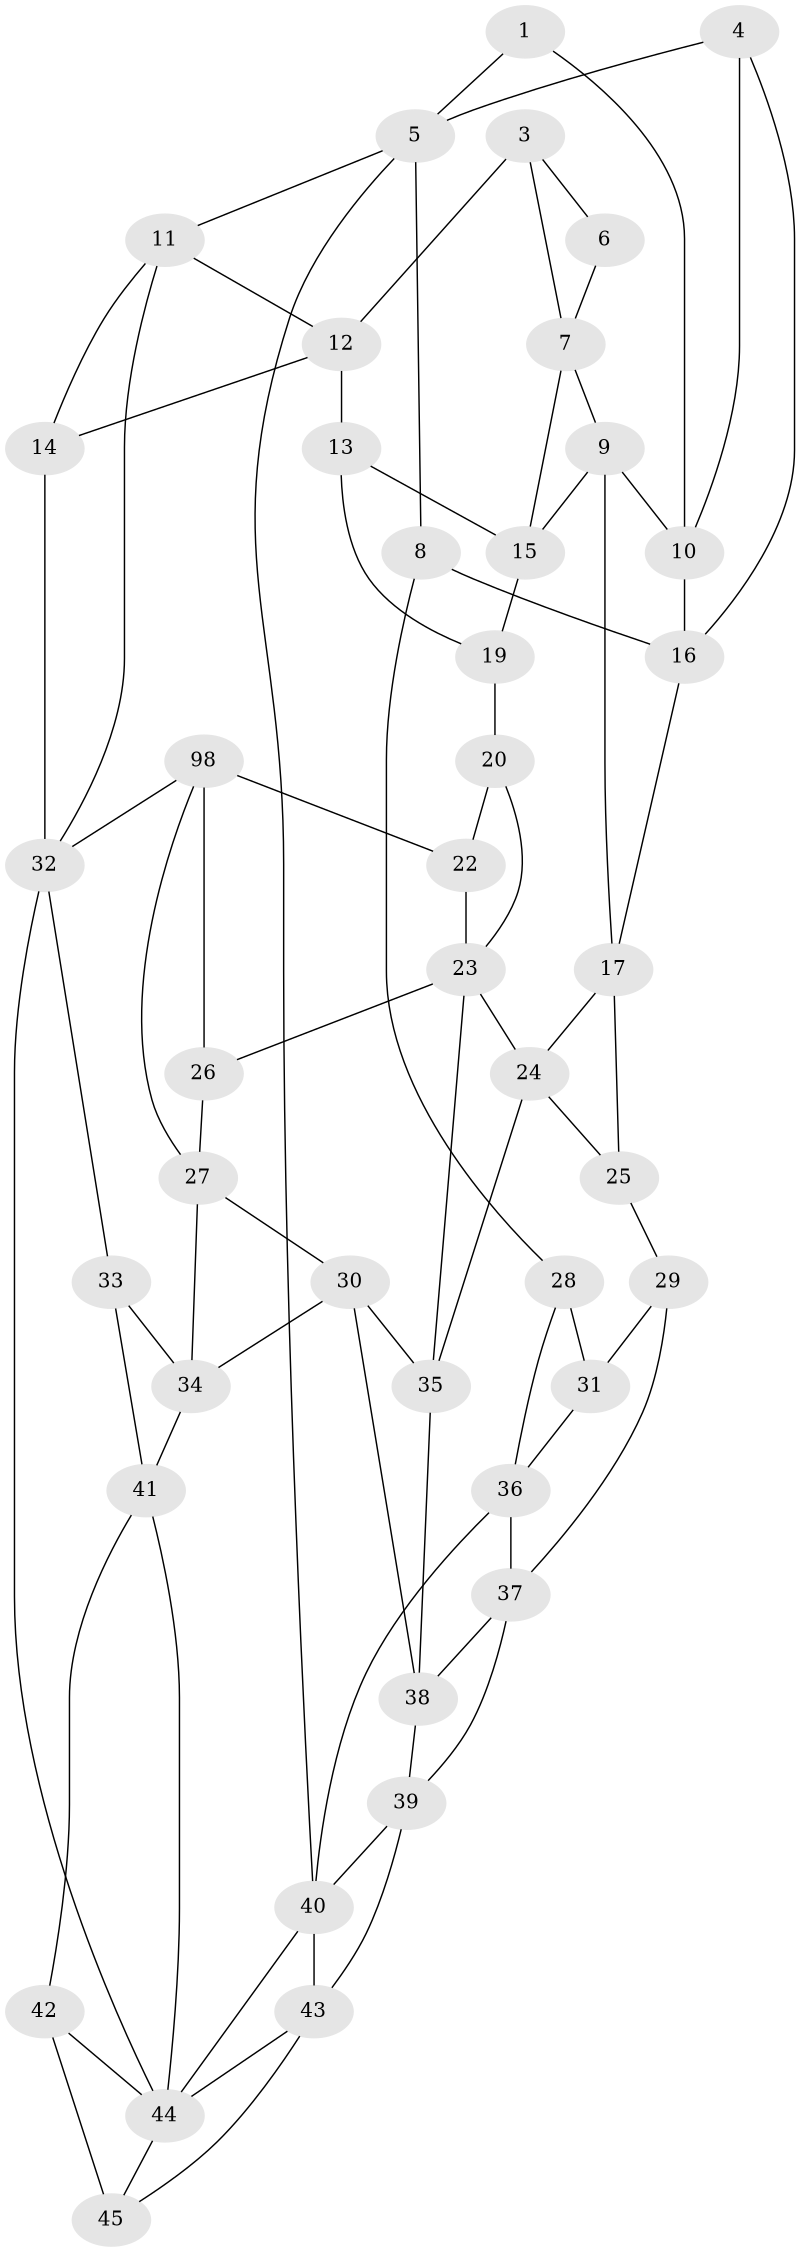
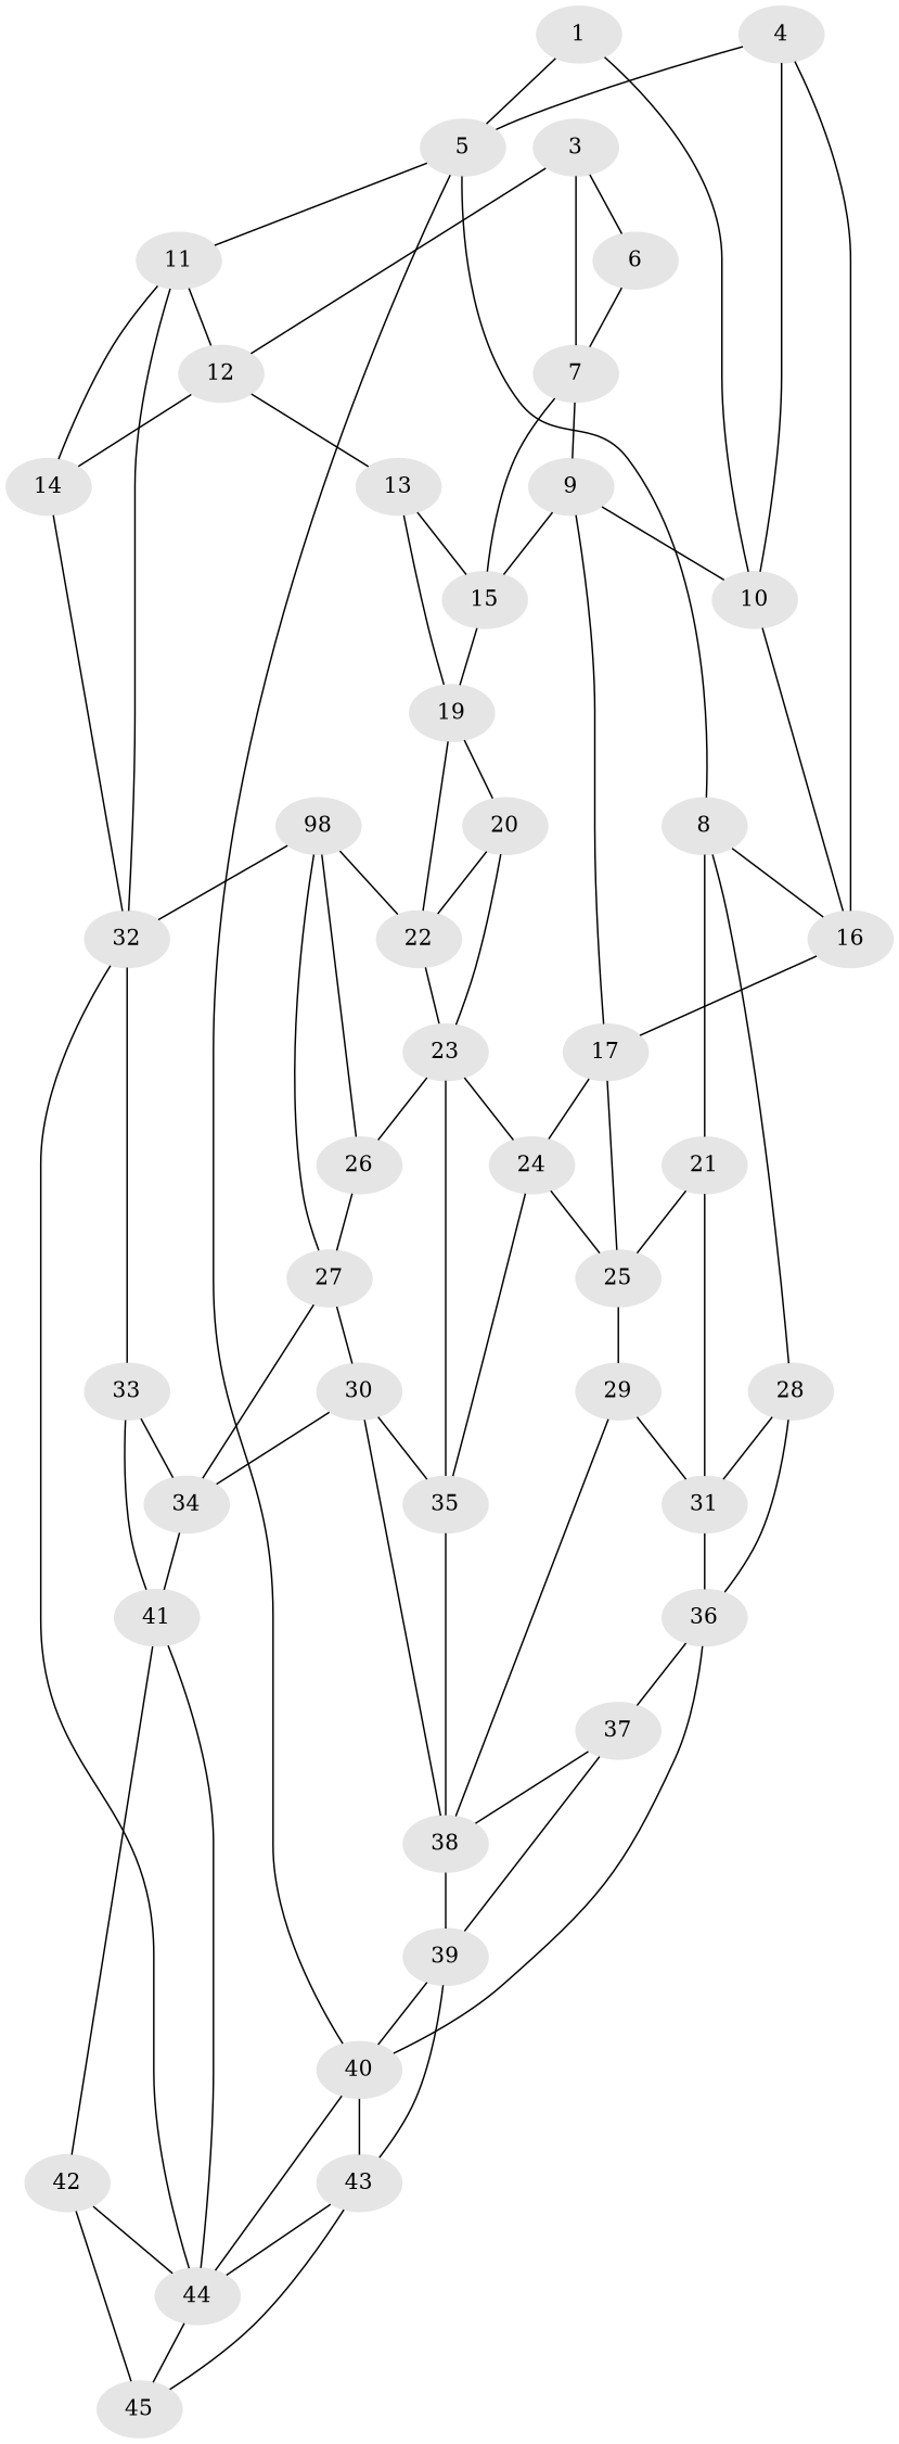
  graph {
    node [color=gray90 style=filled]
    edge [weight=1.0]
    1
    5
    10
    8
    11
    40
    16
    6
    7
    3
    12
    9
    15
    14
    13
    4
    17
+   21
    28
    32
    44
    43
    19
    25
    31
    36
    24
    33
    22
    20
    35
    29
    n33 [label=98]
    26
    27
    23
    30
    34
    38
    37
    41
    39
    45
    42
    1 -- 5
    1 -- 10
    5 -- 8
    5 -- 11
    5 -- 40
    10 -- 16
    8 -- 16
+   8 -- 21
    8 -- 28
    11 -- 12
    11 -- 14
    11 -- 32
    40 -- 44
    40 -- 43
    16 -- 17
    6 -- 7
    7 -- 9
    7 -- 15
    3 -- 6
    3 -- 7
    3 -- 12
    12 -- 14
    12 -- 13
    9 -- 10
    9 -- 15
    9 -- 17
    15 -- 19
    14 -- 32
    13 -- 15
    13 -- 19
    4 -- 5
    4 -- 10
    4 -- 16
    17 -- 25
    17 -- 24
+   21 -- 25
+   21 -- 31
    28 -- 31
    28 -- 36
    32 -- 44
    32 -- 33
    44 -- 45
    43 -- 44
    43 -- 45
+   19 -- 22
    19 -- 20
    25 -- 29
    31 -- 36
    36 -- 40
    36 -- 37
    24 -- 25
    24 -- 35
    33 -- 34
    33 -- 41
    22 -- 23
    20 -- 22
    20 -- 23
    35 -- 38
    29 -- 31
-   29 -- 37
+   29 -- 38
    n33 -- 32
    n33 -- 22
    n33 -- 26
    n33 -- 27
    26 -- 27
    27 -- 30
    27 -- 34
    23 -- 24
    23 -- 35
    23 -- 26
    30 -- 35
    30 -- 34
    30 -- 38
    34 -- 41
    38 -- 39
    37 -- 38
    37 -- 39
    41 -- 44
    41 -- 42
    39 -- 40
    39 -- 43
    42 -- 44
    42 -- 45 [weight=2.0]
  }
